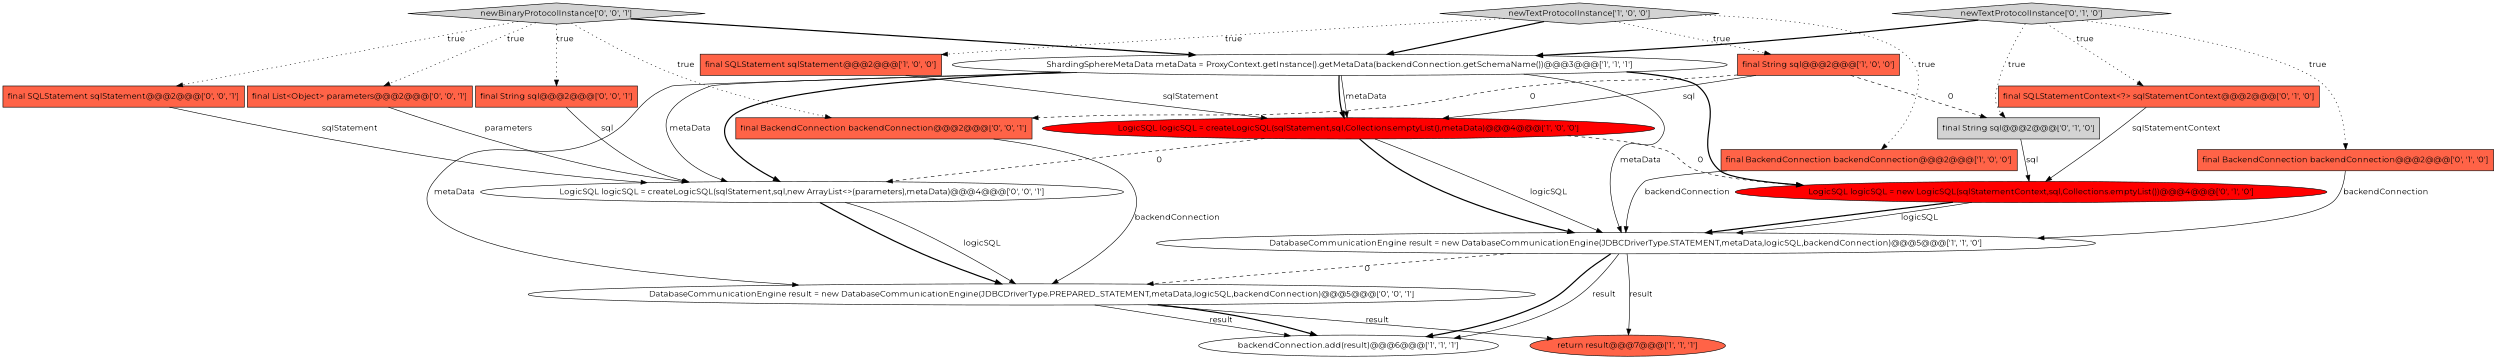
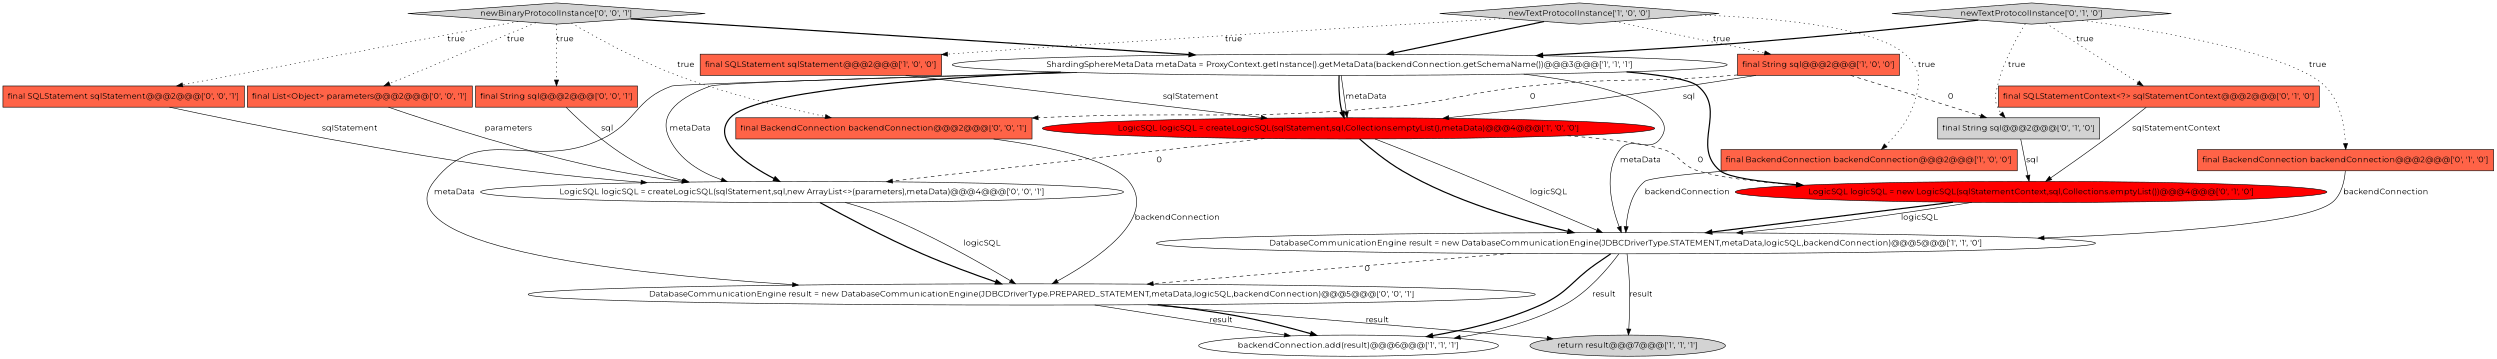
  digraph {
    fontname=Montserrat
    node [fillcolor=tomato fontname=Montserrat shape=box style=filled]
    edge [fontname=Montserrat style=solid]
    n1 [label="final SQLStatementContext<?> sqlStatementContext@@@2@@@['0', '1', '0']"]
    n2 [fillcolor=red label="LogicSQL logicSQL = new LogicSQL(sqlStatementContext,sql,Collections.emptyList())@@@4@@@['0', '1', '0']" shape=ellipse]
    n3 [fillcolor=white label="DatabaseCommunicationEngine result = new DatabaseCommunicationEngine(JDBCDriverType.STATEMENT,metaData,logicSQL,backendConnection)@@@5@@@['1', '1', '0']" shape=ellipse]
    n4 [label="final SQLStatement sqlStatement@@@2@@@['1', '0', '0']"]
    n5 [fillcolor=red label="LogicSQL logicSQL = createLogicSQL(sqlStatement,sql,Collections.emptyList(),metaData)@@@4@@@['1', '0', '0']" shape=ellipse]
    n6 [fillcolor=white label="LogicSQL logicSQL = createLogicSQL(sqlStatement,sql,new ArrayList<>(parameters),metaData)@@@4@@@['0', '0', '1']" shape=ellipse]
    n7 [label="final BackendConnection backendConnection@@@2@@@['1', '0', '0']"]
    n8 [fillcolor=white label="backendConnection.add(result)@@@6@@@['1', '1', '1']" shape=ellipse]
-   n9 [label="return result@@@7@@@['1', '1', '1']" shape=ellipse]
+   n9 [fillcolor=lightgray label="return result@@@7@@@['1', '1', '1']" shape=ellipse]
    n10 [fillcolor=white label="DatabaseCommunicationEngine result = new DatabaseCommunicationEngine(JDBCDriverType.PREPARED_STATEMENT,metaData,logicSQL,backendConnection)@@@5@@@['0', '0', '1']" shape=ellipse]
    n11 [label="final SQLStatement sqlStatement@@@2@@@['0', '0', '1']"]
    n12 [fillcolor=lightgray label="newTextProtocolInstance['1', '0', '0']" shape=diamond]
    n13 [label="final String sql@@@2@@@['1', '0', '0']"]
    n14 [fillcolor=white label="ShardingSphereMetaData metaData = ProxyContext.getInstance().getMetaData(backendConnection.getSchemaName())@@@3@@@['1', '1', '1']" shape=ellipse]
    n15 [label="final BackendConnection backendConnection@@@2@@@['0', '0', '1']"]
    n16 [fillcolor=lightgray label="final String sql@@@2@@@['0', '1', '0']"]
    n17 [label="final List<Object> parameters@@@2@@@['0', '0', '1']"]
    n18 [label="final BackendConnection backendConnection@@@2@@@['0', '1', '0']"]
    n19 [fillcolor=lightgray label="newBinaryProtocolInstance['0', '0', '1']" shape=diamond]
    n20 [label="final String sql@@@2@@@['0', '0', '1']"]
    n21 [fillcolor=lightgray label="newTextProtocolInstance['0', '1', '0']" shape=diamond]
    n1 -> n2 [label=sqlStatementContext]
    n2 -> n3 [style=bold]
    n2 -> n3 [label=logicSQL]
    n3 -> n8 [style=bold]
    n3 -> n8 [label=result]
    n3 -> n9 [label=result]
    n3 -> n10 [label=0 style=dashed]
    n4 -> n5 [label=sqlStatement]
    n5 -> n2 [label=0 style=dashed]
    n5 -> n3 [label=logicSQL]
    n5 -> n3 [style=bold]
    n5 -> n6 [label=0 style=dashed]
    n6 -> n10 [label=logicSQL]
    n6 -> n10 [style=bold]
    n7 -> n3 [label=backendConnection]
    n10 -> n8 [label=result]
    n10 -> n8 [style=bold]
    n10 -> n9 [label=result]
    n11 -> n6 [label=sqlStatement]
    n12 -> n4 [label=true style=dotted]
    n12 -> n7 [label=true style=dotted]
    n12 -> n13 [label=true style=dotted]
    n12 -> n14 [style=bold]
    n13 -> n5 [label=sql]
    n13 -> n15 [label=0 style=dashed]
    n13 -> n16 [label=0 style=dashed]
    n14 -> n2 [style=bold]
    n14 -> n3 [label=metaData]
    n14 -> n5 [style=bold]
    n14 -> n5 [label=metaData]
    n14 -> n6 [label=metaData]
    n14 -> n6 [style=bold]
    n14 -> n10 [label=metaData]
    n15 -> n10 [label=backendConnection]
    n16 -> n2 [label=sql]
    n17 -> n6 [label=parameters]
    n18 -> n3 [label=backendConnection]
    n19 -> n11 [label=true style=dotted]
    n19 -> n14 [style=bold]
    n19 -> n15 [label=true style=dotted]
    n19 -> n17 [label=true style=dotted]
    n19 -> n20 [label=true style=dotted]
    n20 -> n6 [label=sql]
    n21 -> n1 [label=true style=dotted]
    n21 -> n14 [style=bold]
    n21 -> n16 [label=true style=dotted]
    n21 -> n18 [label=true style=dotted]
  }
